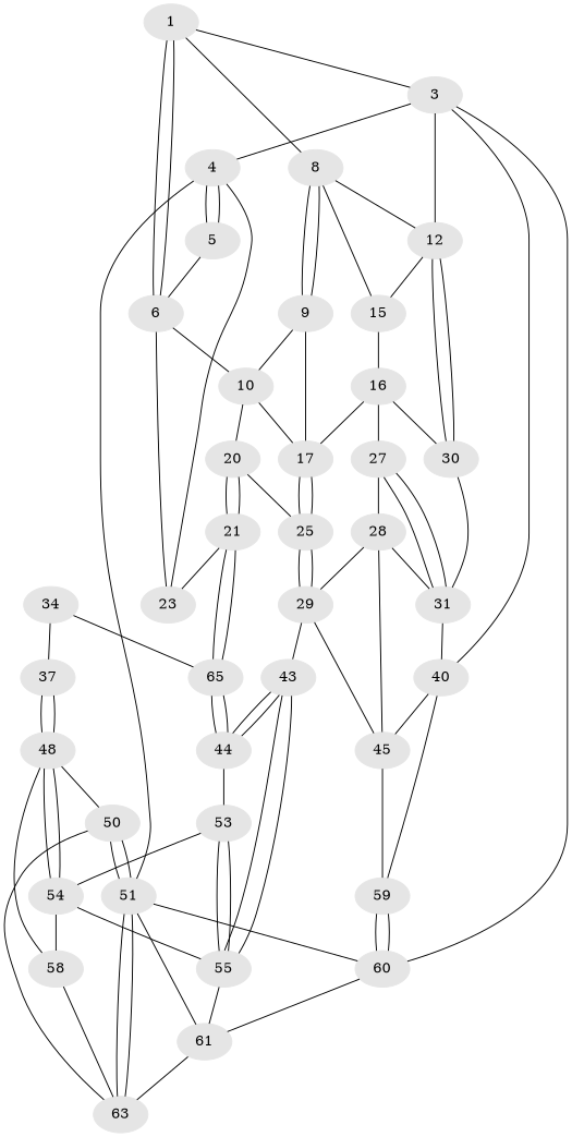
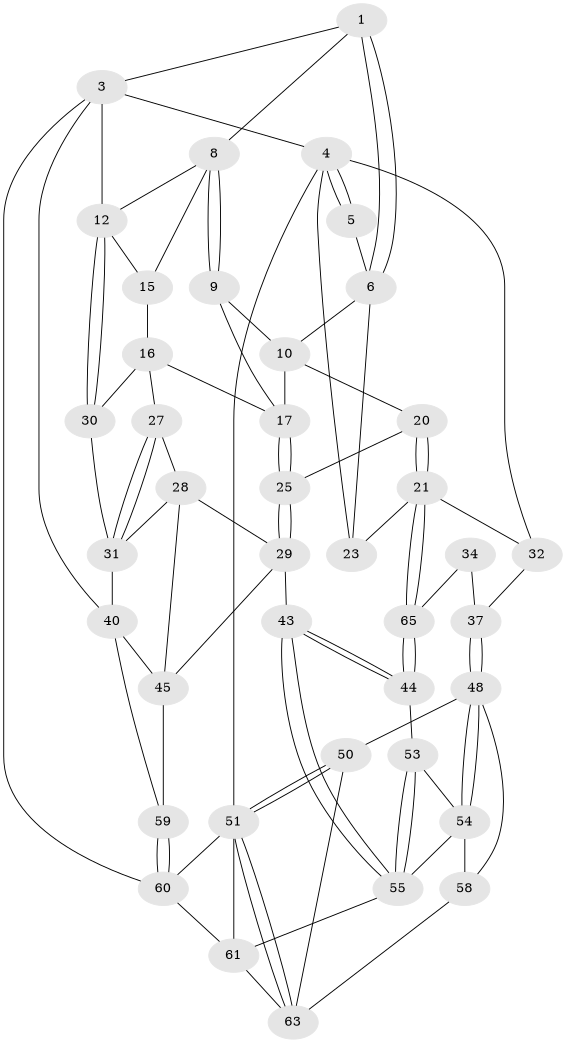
  graph {
    node [color=gray90 style=filled]
    1 [super="+2"]
    3 [super="+11"]
    6 [super="+7"]
    8 [super="+14"]
    4 [super="+24"]
    12 [super="+13"]
    40 [super="+41"]
    60 [super="+65"]
    23
    10 [super="+19"]
    9
    15
    5
+   32 [super="+33"]
    51 [super="+52"]
    30
    45 [super="+46"]
    59 [super="+66"]
    61 [super="+62"]
    37
    63 [super="+64"]
    17 [super="+18"]
    20
    16 [super="+26"]
    25
    21 [super="+22"]
    31 [super="+38"]
    27
    28 [super="+39"]
    29 [super="+42"]
    n31 [label=65]
    44 [super="+47"]
    43
    55 [super="+56"]
    48 [super="+49"]
    34 [super="+36"]
    53
    50
    54 [super="+57"]
    58
    1 -- 3
    1 -- 6
    1 -- 6
    1 -- 8
    3 -- 4
    3 -- 12
    3 -- 40
    3 -- 60
    6 -- 23
    6 -- 10
    8 -- 12
    8 -- 9
    8 -- 9
    8 -- 15
    4 -- 23
    4 -- 5
    4 -- 5
+   4 -- 32
    4 -- 51
    12 -- 15
    12 -- 30
    12 -- 30
    40 -- 45
    40 -- 59
    60 -- 61
    10 -- 17
    10 -- 20
    9 -- 10
    9 -- 17
    15 -- 16
    5 -- 6
+   32 -- 37
    51 -- 60
    51 -- 61
    51 -- 63
    51 -- 63
    30 -- 31
    45 -- 59
    59 -- 60 [weight=2]
    59 -- 60
    61 -- 63
    37 -- 48
    37 -- 48
    17 -- 25
    17 -- 25
    20 -- 25
    20 -- 21
    20 -- 21
    16 -- 30
    16 -- 17
    16 -- 27
    25 -- 29
    25 -- 29
    21 -- 23
+   21 -- 32
    21 -- n31
    21 -- n31
    31 -- 40
    27 -- 31
    27 -- 31
    27 -- 28
    28 -- 45
    28 -- 31
    28 -- 29
    29 -- 45
    29 -- 43
    n31 -- 44
    n31 -- 44
    44 -- 53
    43 -- 44
    43 -- 44
    43 -- 55
    43 -- 55
    55 -- 61
    48 -- 50
    48 -- 54
    48 -- 54
    48 -- 58
    34 -- 37
    34 -- n31
    53 -- 55
    53 -- 55
    53 -- 54
    50 -- 51
    50 -- 51
    50 -- 63
    54 -- 55
    54 -- 58
    58 -- 63
  }
